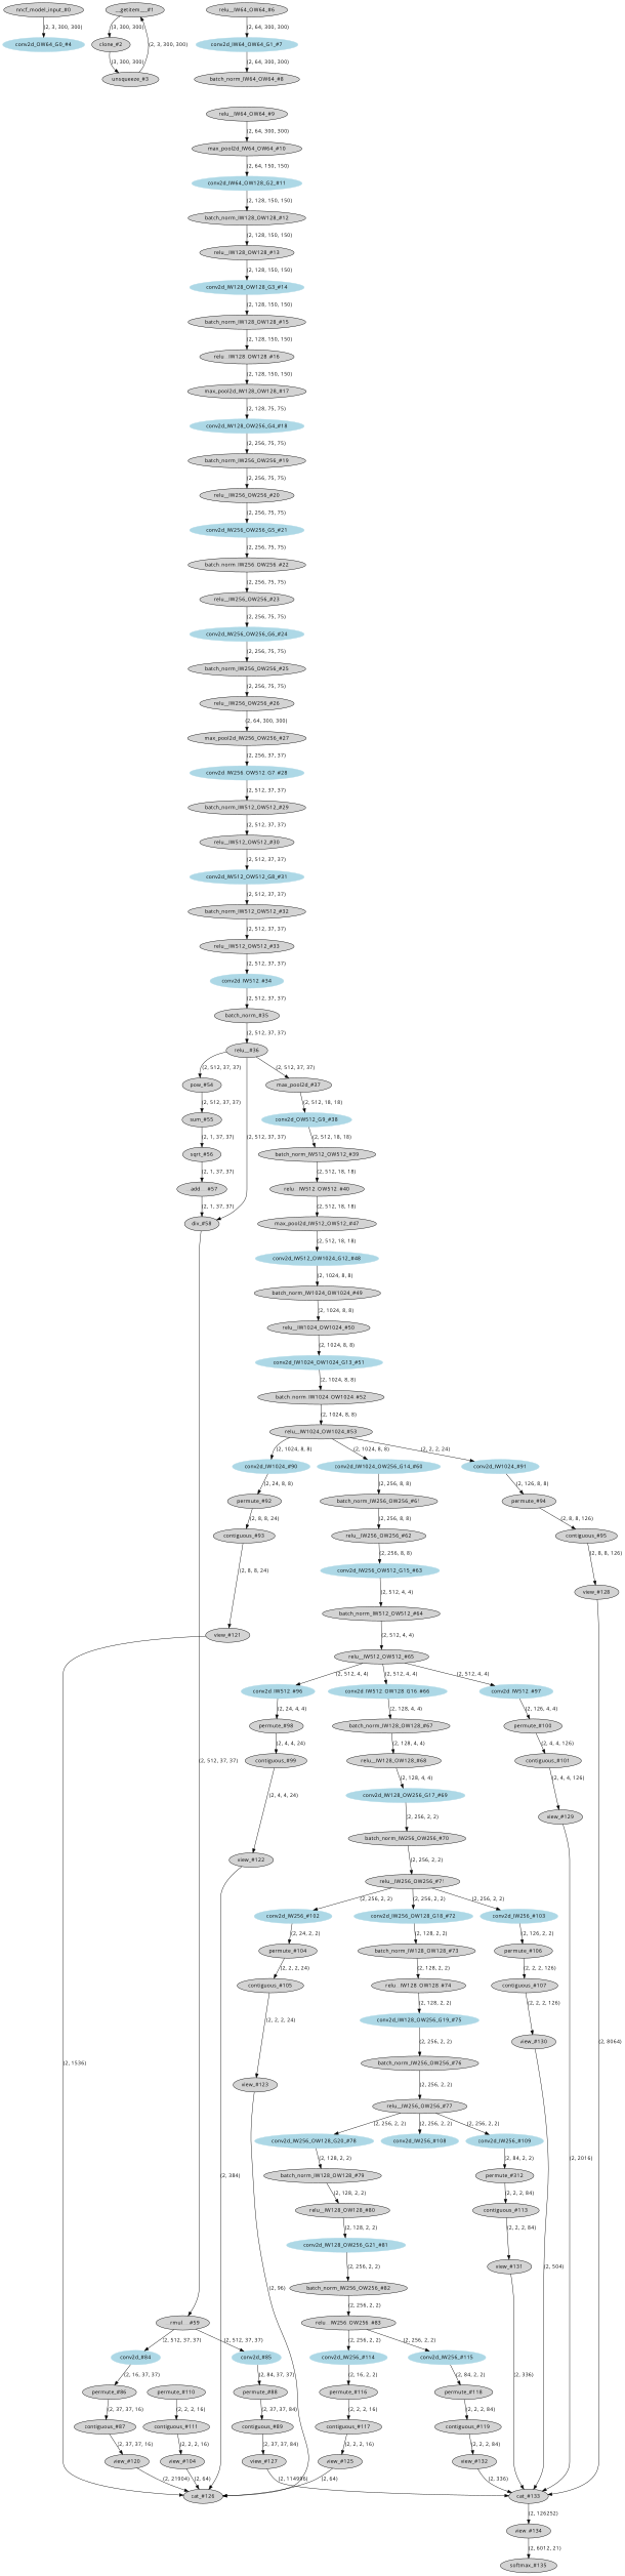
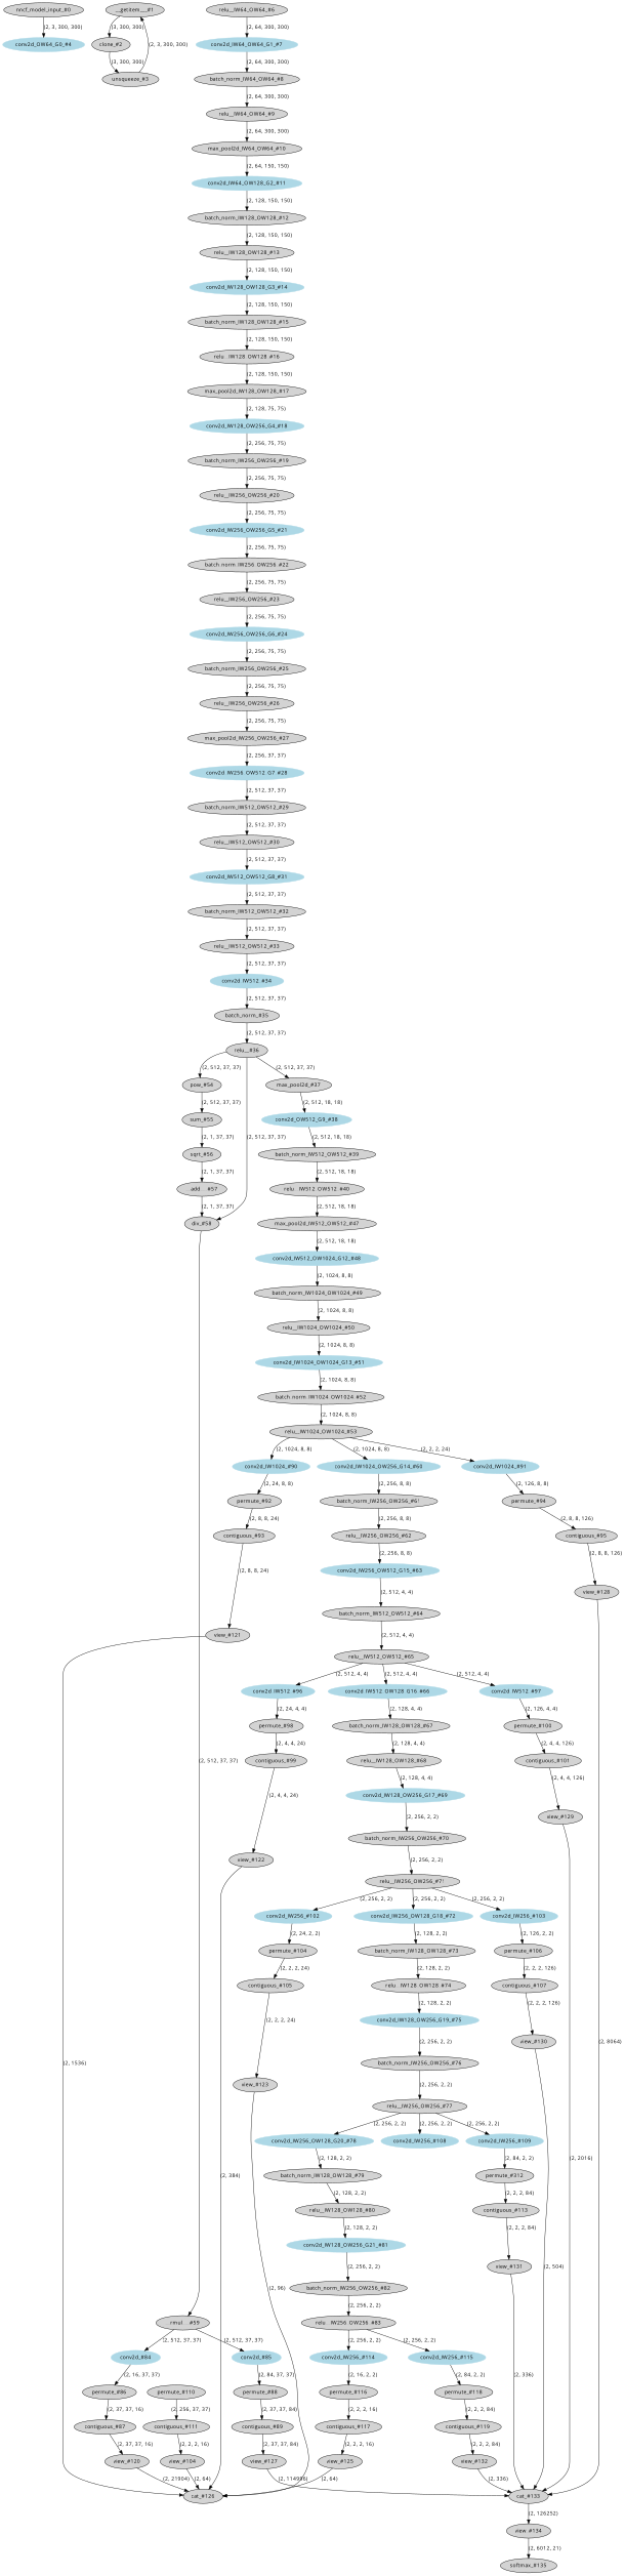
  strict digraph {
    fontname="Open Sans"
    node [fontname="Open Sans" style=filled type=conv2d]
    edge [fontname="Open Sans" style=solid]
    n1 [label="nncf_model_input_#0" type=nncf_model_input]
    n2 [color=lightblue label="conv2d_OW64_G0_#4"]
    n3 [label="__getitem___#1" type=__getitem__]
    n4 [label="clone_#2" type=clone]
    n5 [label="unsqueeze_#3" type=unsqueeze]
    n6 [label="relu__IW64_OW64_#6" type=relu_]
    n7 [color=lightblue label="conv2d_IW64_OW64_G1_#7"]
    n8 [label="batch_norm_IW64_OW64_#8" type=batch_norm]
    n9 [label="relu__IW64_OW64_#9" type=relu_]
    n10 [label="max_pool2d_IW64_OW64_#10" type=max_pool2d]
    n11 [color=lightblue label="conv2d_IW64_OW128_G2_#11"]
    n12 [label="batch_norm_IW128_OW128_#12" type=batch_norm]
    n13 [label="relu__IW128_OW128_#13" type=relu_]
    n14 [color=lightblue label="conv2d_IW128_OW128_G3_#14"]
    n15 [label="batch_norm_IW128_OW128_#15" type=batch_norm]
    n16 [label="relu__IW128_OW128_#16" type=relu_]
    n17 [label="max_pool2d_IW128_OW128_#17" type=max_pool2d]
    n18 [color=lightblue label="conv2d_IW128_OW256_G4_#18"]
    n19 [label="batch_norm_IW256_OW256_#19" type=batch_norm]
    n20 [label="relu__IW256_OW256_#20" type=relu_]
    n21 [color=lightblue label="conv2d_IW256_OW256_G5_#21"]
    n22 [label="batch_norm_IW256_OW256_#22" type=batch_norm]
    n23 [label="relu__IW256_OW256_#23" type=relu_]
    n24 [color=lightblue label="conv2d_IW256_OW256_G6_#24"]
    n25 [label="batch_norm_IW256_OW256_#25" type=batch_norm]
    n26 [label="relu__IW256_OW256_#26" type=relu_]
    n27 [label="max_pool2d_IW256_OW256_#27" type=max_pool2d]
    n28 [color=lightblue label="conv2d_IW256_OW512_G7_#28"]
    n29 [label="batch_norm_IW512_OW512_#29" type=batch_norm]
    n30 [label="relu__IW512_OW512_#30" type=relu_]
    n31 [color=lightblue label="conv2d_IW512_OW512_G8_#31"]
    n32 [label="batch_norm_IW512_OW512_#32" type=batch_norm]
    n33 [label="relu__IW512_OW512_#33" type=relu_]
    n34 [color=lightblue label="conv2d_IW512_#34"]
    n35 [label="batch_norm_#35" type=batch_norm]
    n36 [label="relu__#36" type=relu_]
    n37 [label="max_pool2d_#37" type=max_pool2d]
    n38 [label="pow_#54" type=pow]
    n39 [label="div_#58" type=div]
    n40 [color=lightblue label="conv2d_OW512_G9_#38"]
    n41 [label="sum_#55" type=sum]
    n42 [label="__rmul___#59" type=__rmul__]
    n43 [label="batch_norm_IW512_OW512_#39" type=batch_norm]
    n44 [label="relu__IW512_OW512_#40" type=relu_]
    n45 [label="max_pool2d_IW512_OW512_#47" type=max_pool2d]
    n46 [color=lightblue label="conv2d_IW512_OW1024_G12_#48"]
    n47 [label="batch_norm_IW1024_OW1024_#49" type=batch_norm]
    n48 [label="relu__IW1024_OW1024_#50" type=relu_]
    n49 [color=lightblue label="conv2d_IW1024_OW1024_G13_#51"]
    n50 [label="batch_norm_IW1024_OW1024_#52" type=batch_norm]
    n51 [label="relu__IW1024_OW1024_#53" type=relu_]
    n52 [color=lightblue label="conv2d_IW1024_OW256_G14_#60"]
    n53 [color=lightblue label="conv2d_IW1024_#90"]
    n54 [color=lightblue label="conv2d_IW1024_#91"]
    n55 [label="batch_norm_IW256_OW256_#61" type=batch_norm]
    n56 [label="permute_#92" type=permute]
    n57 [label="permute_#94" type=permute]
    n58 [label="sqrt_#56" type=sqrt]
    n59 [label="__add___#57" type=__add__]
    n60 [color=lightblue label="conv2d_#84"]
    n61 [color=lightblue label="conv2d_#85"]
    n62 [label="permute_#86" type=permute]
    n63 [label="permute_#88" type=permute]
    n64 [label="relu__IW256_OW256_#62" type=relu_]
    n65 [color=lightblue label="conv2d_IW256_OW512_G15_#63"]
    n66 [label="batch_norm_IW512_OW512_#64" type=batch_norm]
    n67 [label="relu__IW512_OW512_#65" type=relu_]
    n68 [color=lightblue label="conv2d_IW512_OW128_G16_#66"]
    n69 [color=lightblue label="conv2d_IW512_#96"]
    n70 [color=lightblue label="conv2d_IW512_#97"]
    n71 [label="batch_norm_IW128_OW128_#67" type=batch_norm]
    n72 [label="permute_#98" type=permute]
    n73 [label="permute_#100" type=permute]
    n74 [label="relu__IW128_OW128_#68" type=relu_]
    n75 [color=lightblue label="conv2d_IW128_OW256_G17_#69"]
    n76 [label="batch_norm_IW256_OW256_#70" type=batch_norm]
    n77 [label="relu__IW256_OW256_#71" type=relu_]
    n78 [color=lightblue label="conv2d_IW256_OW128_G18_#72"]
    n79 [color=lightblue label="conv2d_IW256_#102"]
    n80 [color=lightblue label="conv2d_IW256_#103"]
    n81 [label="batch_norm_IW128_OW128_#73" type=batch_norm]
    n82 [label="permute_#104" type=permute]
    n83 [label="permute_#106" type=permute]
    n84 [label="relu__IW128_OW128_#74" type=relu_]
    n85 [color=lightblue label="conv2d_IW128_OW256_G19_#75"]
    n86 [label="batch_norm_IW256_OW256_#76" type=batch_norm]
    n87 [label="relu__IW256_OW256_#77" type=relu_]
    n88 [color=lightblue label="conv2d_IW256_OW128_G20_#78"]
    n89 [color=lightblue label="conv2d_IW256_#108"]
    n90 [color=lightblue label="conv2d_IW256_#109"]
    n91 [label="batch_norm_IW128_OW128_#79" type=batch_norm]
    n92 [label="permute_#312" type=permute]
    n93 [label="relu__IW128_OW128_#80" type=relu_]
    n94 [color=lightblue label="conv2d_IW128_OW256_G21_#81"]
    n95 [label="batch_norm_IW256_OW256_#82" type=batch_norm]
    n96 [label="relu__IW256_OW256_#83" type=relu_]
    n97 [color=lightblue label="conv2d_IW256_#114"]
    n98 [color=lightblue label="conv2d_IW256_#115"]
    n99 [label="permute_#116" type=permute]
    n100 [label="permute_#118" type=permute]
    n101 [label="contiguous_#87" type=contiguous]
    n102 [label="contiguous_#89" type=contiguous]
    n103 [label="view_#120" type=view]
    n104 [label="cat_#126" type=cat]
    n105 [label="view_#127" type=view]
    n106 [label="cat_#133" type=cat]
    n107 [label="contiguous_#93" type=contiguous]
    n108 [label="contiguous_#95" type=contiguous]
    n109 [label="view_#121" type=view]
    n110 [label="view_#128" type=view]
    n111 [label="contiguous_#99" type=contiguous]
    n112 [label="contiguous_#101" type=contiguous]
    n113 [label="view_#122" type=view]
    n114 [label="view_#129" type=view]
    n115 [label="contiguous_#105" type=contiguous]
    n116 [label="contiguous_#107" type=contiguous]
    n117 [label="view_#123" type=view]
    n118 [label="view_#130" type=view]
    n119 [label="permute_#110" type=permute]
    n120 [label="contiguous_#111" type=contiguous]
    n121 [label="contiguous_#113" type=contiguous]
    n122 [label="view_#104" type=view]
    n123 [label="view_#131" type=view]
    n124 [label="contiguous_#117" type=contiguous]
    n125 [label="contiguous_#119" type=contiguous]
    n126 [label="view_#125" type=view]
    n127 [label="view_#132" type=view]
    n128 [label="view_#134" type=view]
    n129 [label="softmax_#135" type=softmax]
    n1 -> n2 [label="(2, 3, 300, 300)"]
    n3 -> n4 [label="(3, 300, 300)"]
    n4 -> n5 [label="(3, 300, 300)"]
    n5 -> n3 [label="(2, 3, 300, 300)"]
    n6 -> n7 [label="(2, 64, 300, 300)"]
    n7 -> n8 [label="(2, 64, 300, 300)"]
+   n8 -> n9 [label="(2, 64, 300, 300)"]
    n9 -> n10 [label="(2, 64, 300, 300)"]
    n10 -> n11 [label="(2, 64, 150, 150)"]
    n11 -> n12 [label="(2, 128, 150, 150)"]
    n12 -> n13 [label="(2, 128, 150, 150)"]
    n13 -> n14 [label="(2, 128, 150, 150)"]
    n14 -> n15 [label="(2, 128, 150, 150)"]
    n15 -> n16 [label="(2, 128, 150, 150)"]
    n16 -> n17 [label="(2, 128, 150, 150)"]
    n17 -> n18 [label="(2, 128, 75, 75)"]
    n18 -> n19 [label="(2, 256, 75, 75)"]
    n19 -> n20 [label="(2, 256, 75, 75)"]
    n20 -> n21 [label="(2, 256, 75, 75)"]
    n21 -> n22 [label="(2, 256, 75, 75)"]
    n22 -> n23 [label="(2, 256, 75, 75)"]
    n23 -> n24 [label="(2, 256, 75, 75)"]
    n24 -> n25 [label="(2, 256, 75, 75)"]
    n25 -> n26 [label="(2, 256, 75, 75)"]
-   n26 -> n27 [label="(2, 64, 300, 300)"]
+   n26 -> n27 [label="(2, 256, 75, 75)"]
    n27 -> n28 [label="(2, 256, 37, 37)"]
    n28 -> n29 [label="(2, 512, 37, 37)"]
    n29 -> n30 [label="(2, 512, 37, 37)"]
    n30 -> n31 [label="(2, 512, 37, 37)"]
    n31 -> n32 [label="(2, 512, 37, 37)"]
    n32 -> n33 [label="(2, 512, 37, 37)"]
    n33 -> n34 [label="(2, 512, 37, 37)"]
    n34 -> n35 [label="(2, 512, 37, 37)"]
    n35 -> n36 [label="(2, 512, 37, 37)"]
    n36 -> n37 [label="(2, 512, 37, 37)"]
    n36 -> n38 [label="(2, 512, 37, 37)"]
    n36 -> n39 [label="(2, 512, 37, 37)"]
    n37 -> n40 [label="(2, 512, 18, 18)"]
    n38 -> n41 [label="(2, 512, 37, 37)"]
    n39 -> n42 [label="(2, 512, 37, 37)"]
    n40 -> n43 [label="(2, 512, 18, 18)"]
    n41 -> n58 [label="(2, 1, 37, 37)"]
    n42 -> n60 [label="(2, 512, 37, 37)"]
    n42 -> n61 [label="(2, 512, 37, 37)"]
    n43 -> n44 [label="(2, 512, 18, 18)"]
    n44 -> n45 [label="(2, 512, 18, 18)"]
    n45 -> n46 [label="(2, 512, 18, 18)"]
    n46 -> n47 [label="(2, 1024, 8, 8)"]
    n47 -> n48 [label="(2, 1024, 8, 8)"]
    n48 -> n49 [label="(2, 1024, 8, 8)"]
    n49 -> n50 [label="(2, 1024, 8, 8)"]
    n50 -> n51 [label="(2, 1024, 8, 8)"]
    n51 -> n52 [label="(2, 1024, 8, 8)"]
    n51 -> n53 [label="(2, 1024, 8, 8)"]
    n51 -> n54 [label="(2, 2, 2, 24)"]
    n52 -> n55 [label="(2, 256, 8, 8)"]
    n53 -> n56 [label="(2, 24, 8, 8)"]
    n54 -> n57 [label="(2, 126, 8, 8)"]
    n55 -> n64 [label="(2, 256, 8, 8)"]
    n56 -> n107 [label="(2, 8, 8, 24)"]
    n57 -> n108 [label="(2, 8, 8, 126)"]
    n58 -> n59 [label="(2, 1, 37, 37)"]
    n59 -> n39 [label="(2, 1, 37, 37)"]
    n60 -> n62 [label="(2, 16, 37, 37)"]
    n61 -> n63 [label="(2, 84, 37, 37)"]
    n62 -> n101 [label="(2, 37, 37, 16)"]
    n63 -> n102 [label="(2, 37, 37, 84)"]
    n64 -> n65 [label="(2, 256, 8, 8)"]
    n65 -> n66 [label="(2, 512, 4, 4)"]
    n66 -> n67 [label="(2, 512, 4, 4)"]
    n67 -> n68 [label="(2, 512, 4, 4)"]
    n67 -> n69 [label="(2, 512, 4, 4)"]
    n67 -> n70 [label="(2, 512, 4, 4)"]
    n68 -> n71 [label="(2, 128, 4, 4)"]
    n69 -> n72 [label="(2, 24, 4, 4)"]
    n70 -> n73 [label="(2, 126, 4, 4)"]
    n71 -> n74 [label="(2, 128, 4, 4)"]
    n72 -> n111 [label="(2, 4, 4, 24)"]
    n73 -> n112 [label="(2, 4, 4, 126)"]
    n74 -> n75 [label="(2, 128, 4, 4)"]
    n75 -> n76 [label="(2, 256, 2, 2)"]
    n76 -> n77 [label="(2, 256, 2, 2)"]
    n77 -> n78 [label="(2, 256, 2, 2)"]
    n77 -> n79 [label="(2, 256, 2, 2)"]
    n77 -> n80 [label="(2, 256, 2, 2)"]
    n78 -> n81 [label="(2, 128, 2, 2)"]
    n79 -> n82 [label="(2, 24, 2, 2)"]
    n80 -> n83 [label="(2, 126, 2, 2)"]
    n81 -> n84 [label="(2, 128, 2, 2)"]
    n82 -> n115 [label="(2, 2, 2, 24)"]
    n83 -> n116 [label="(2, 2, 2, 126)"]
    n84 -> n85 [label="(2, 128, 2, 2)"]
    n85 -> n86 [label="(2, 256, 2, 2)"]
    n86 -> n87 [label="(2, 256, 2, 2)"]
    n87 -> n88 [label="(2, 256, 2, 2)"]
    n87 -> n89 [label="(2, 256, 2, 2)"]
    n87 -> n90 [label="(2, 256, 2, 2)"]
    n88 -> n91 [label="(2, 128, 2, 2)"]
    n90 -> n92 [label="(2, 84, 2, 2)"]
    n91 -> n93 [label="(2, 128, 2, 2)"]
    n92 -> n121 [label="(2, 2, 2, 84)"]
    n93 -> n94 [label="(2, 128, 2, 2)"]
    n94 -> n95 [label="(2, 256, 2, 2)"]
    n95 -> n96 [label="(2, 256, 2, 2)"]
    n96 -> n97 [label="(2, 256, 2, 2)"]
    n96 -> n98 [label="(2, 256, 2, 2)"]
    n97 -> n99 [label="(2, 16, 2, 2)"]
    n98 -> n100 [label="(2, 84, 2, 2)"]
    n99 -> n124 [label="(2, 2, 2, 16)"]
    n100 -> n125 [label="(2, 2, 2, 84)"]
    n101 -> n103 [label="(2, 37, 37, 16)"]
    n102 -> n105 [label="(2, 37, 37, 84)"]
    n103 -> n104 [label="(2, 21904)"]
    n105 -> n106 [label="(2, 114996)"]
    n106 -> n128 [label="(2, 126252)"]
    n107 -> n109 [label="(2, 8, 8, 24)"]
    n108 -> n110 [label="(2, 8, 8, 126)"]
    n109 -> n104 [label="(2, 1536)"]
    n110 -> n106 [label="(2, 8064)"]
    n111 -> n113 [label="(2, 4, 4, 24)"]
    n112 -> n114 [label="(2, 4, 4, 126)"]
    n113 -> n104 [label="(2, 384)"]
    n114 -> n106 [label="(2, 2016)"]
    n115 -> n117 [label="(2, 2, 2, 24)"]
    n116 -> n118 [label="(2, 2, 2, 126)"]
    n117 -> n104 [label="(2, 96)"]
    n118 -> n106 [label="(2, 504)"]
-   n119 -> n120 [label="(2, 2, 2, 16)"]
+   n119 -> n120 [label="(2, 256, 37, 37)"]
    n120 -> n122 [label="(2, 2, 2, 16)"]
    n121 -> n123 [label="(2, 2, 2, 84)"]
    n122 -> n104 [label="(2, 64)"]
    n123 -> n106 [label="(2, 336)"]
    n124 -> n126 [label="(2, 2, 2, 16)"]
    n125 -> n127 [label="(2, 2, 2, 84)"]
    n126 -> n104 [label="(2, 64)"]
    n127 -> n106 [label="(2, 336)"]
    n128 -> n129 [label="(2, 6012, 21)"]
  }
